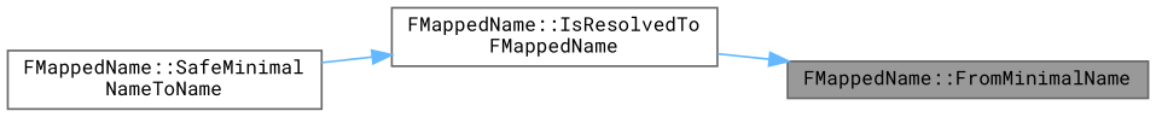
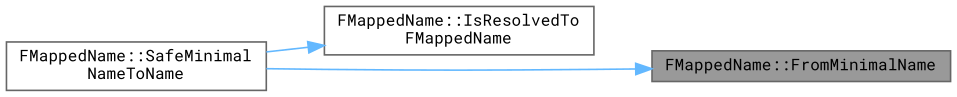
  digraph {
    fontname="Roboto Mono"
    rankdir=RL
    node [color=grey40 fillcolor=white fontname="Roboto Mono" fontsize=10 shape=box style=filled]
    edge [color=steelblue1 dir=back fontname="Roboto Mono" fontsize=10 labelfontname=Helvetica labelfontsize=10 style=solid]
    n1 [color=gray40 fillcolor=grey60 fontcolor=black height=0.2 label="FMappedName::FromMinimalName" width=0.4]
    n2 [height=0.2 label="FMappedName::IsResolvedTo\lFMappedName" width=0.4]
    n3 [height=0.2 label="FMappedName::SafeMinimal\lNameToName" width=0.4]
-   n1 -> n2
+   n1 -> n3
    n2 -> n3
  }
